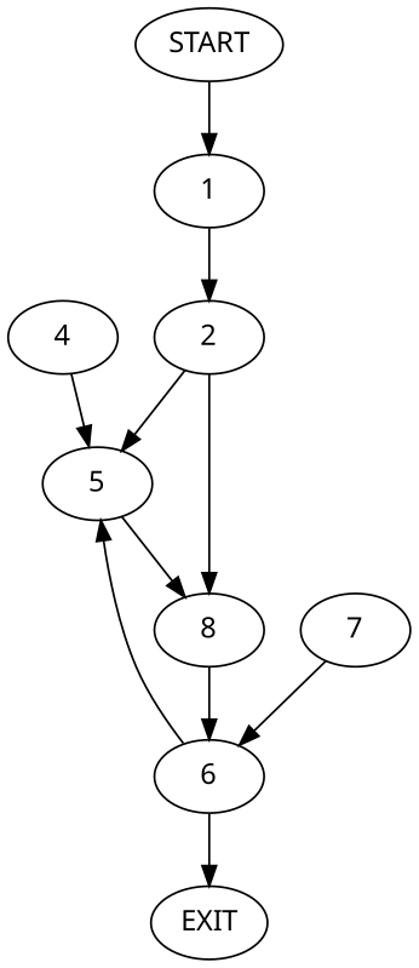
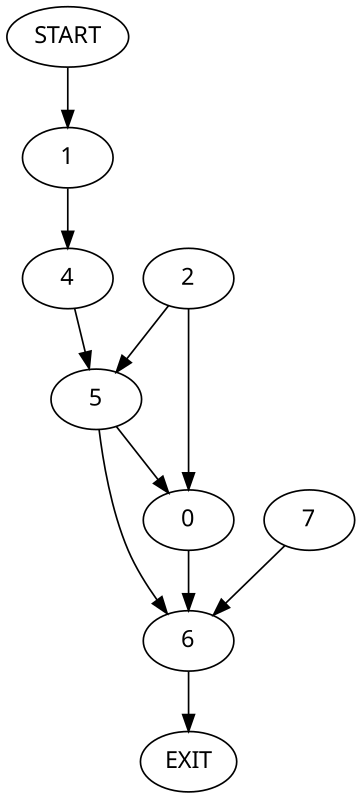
  digraph {
    fontname="Noto Sans"
    node [fontname="Noto Sans"]
    edge [fontname="Noto Sans"]
    n1 [label=START]
    1
    2
    n4 [label=EXIT]
    5
-   8
+   8 [label=0]
    4
    6
    7
    n1 -> 1
-   1 -> 2
+   1 -> 4
    2 -> 5
    2 -> 8
    5 -> 8
-   6 -> 5
+   5 -> 6
    8 -> 6
    4 -> 5
    6 -> n4
    7 -> 6
  }
